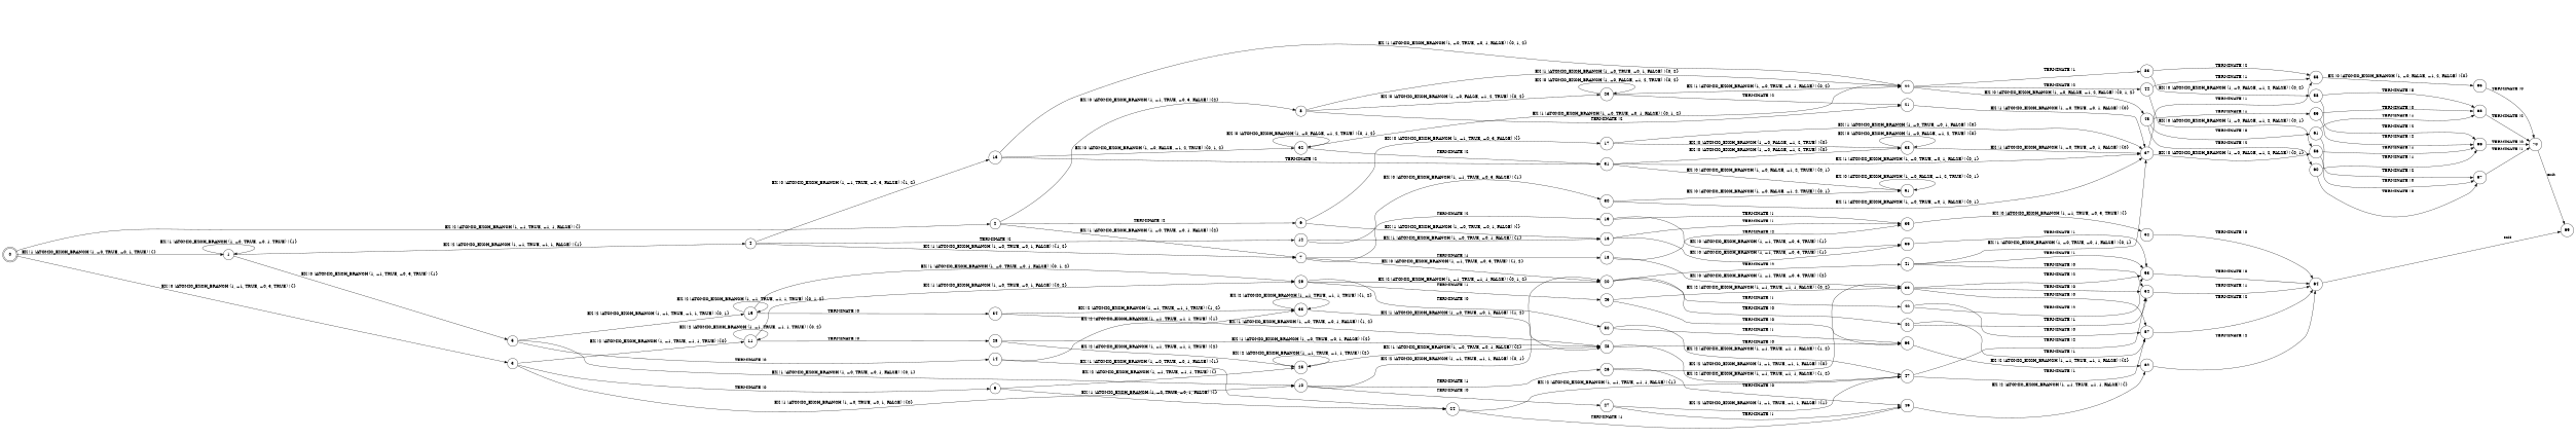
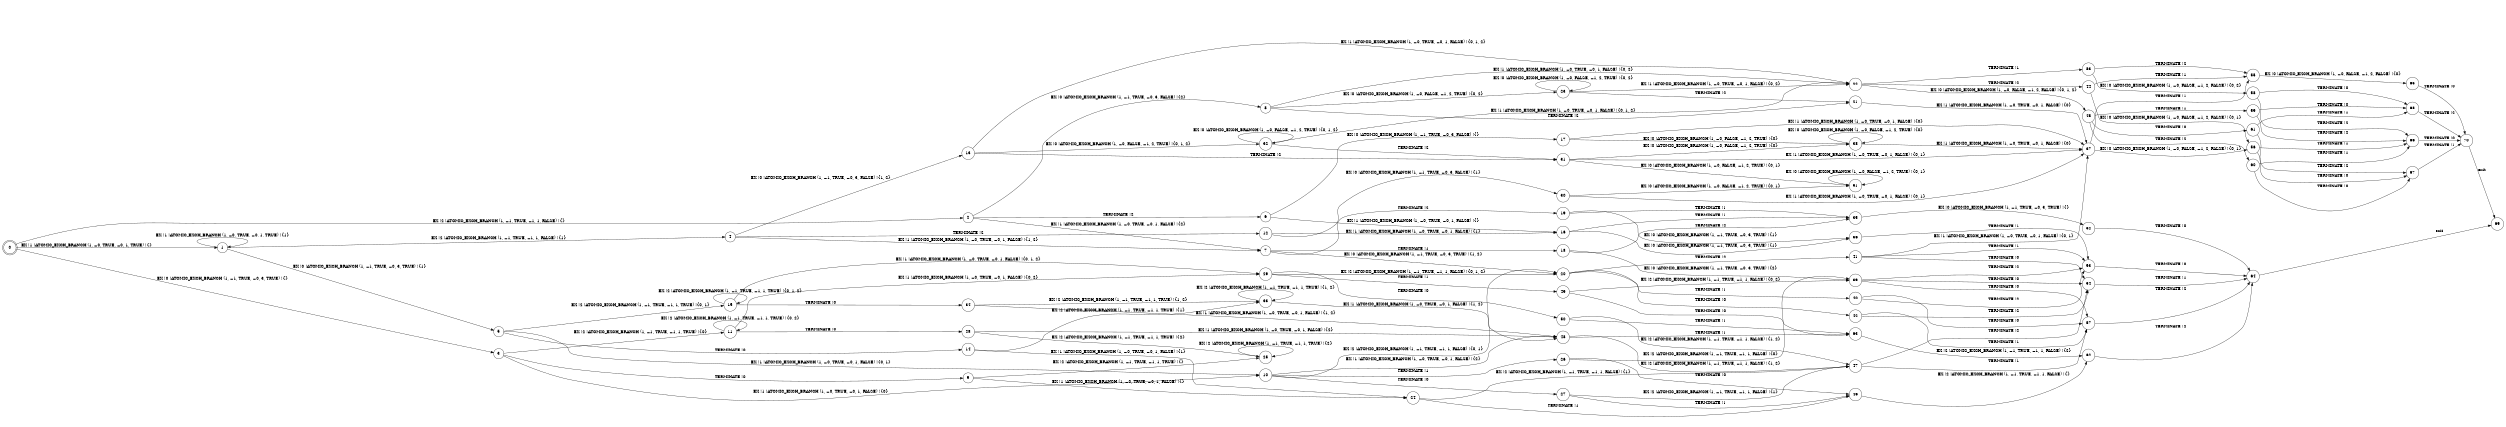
  digraph {
    rankdir=LR
    node [shape=circle]
    0 [peripheries=2]
    1
    2
    3
    4
    5
    6
    7
    8
    9
    10
    11
    12
    13
    14
    15
    16
    17
    18
    19
    20
    21
    22
    23
    24
    25
    26
    27
    28
    29
    30
    31
    32
    33
    34
    35
    36
    37
    38
    39
    40
    41
    42
    n44 [label=83]
    44
    45
    46
    47
    48
    49
    50
    51
    52
    53
    55
    56
    54
    57
    58
    59
    60
    61
    62
    63
    64
    65
    66
    67
    68
    69
    70
    0 -> 1 [label="EX !1 !ATOMIC_EXCH_BRANCH (1, +0, TRUE, +0, 1, TRUE) !{}"]
    0 -> 2 [label="EX !2 !ATOMIC_EXCH_BRANCH (1, +1, TRUE, +1, 1, FALSE) !{}"]
    0 -> 3 [label="EX !0 !ATOMIC_EXCH_BRANCH (1, +1, TRUE, +0, 3, TRUE) !{}"]
    1 -> 1 [label="EX !1 !ATOMIC_EXCH_BRANCH (1, +0, TRUE, +0, 1, TRUE) !{1}"]
    1 -> 4 [label="EX !2 !ATOMIC_EXCH_BRANCH (1, +1, TRUE, +1, 1, FALSE) !{1}"]
    1 -> 5 [label="EX !0 !ATOMIC_EXCH_BRANCH (1, +1, TRUE, +0, 3, TRUE) !{1}"]
    2 -> 6 [label="TERMINATE !2"]
    2 -> 7 [label="EX !1 !ATOMIC_EXCH_BRANCH (1, +0, TRUE, +0, 1, FALSE) !{2}"]
    2 -> 8 [label="EX !0 !ATOMIC_EXCH_BRANCH (1, +1, TRUE, +0, 3, FALSE) !{2}"]
    3 -> 9 [label="TERMINATE !0"]
    3 -> 10 [label="EX !1 !ATOMIC_EXCH_BRANCH (1, +0, TRUE, +0, 1, FALSE) !{0}"]
    3 -> 11 [label="EX !2 !ATOMIC_EXCH_BRANCH (1, +1, TRUE, +1, 1, TRUE) !{0}"]
    4 -> 7 [label="EX !1 !ATOMIC_EXCH_BRANCH (1, +0, TRUE, +0, 1, FALSE) !{1, 2}"]
    4 -> 12 [label="TERMINATE !2"]
    4 -> 13 [label="EX !0 !ATOMIC_EXCH_BRANCH (1, +1, TRUE, +0, 3, FALSE) !{1, 2}"]
    5 -> 10 [label="EX !1 !ATOMIC_EXCH_BRANCH (1, +0, TRUE, +0, 1, FALSE) !{0, 1}"]
    5 -> 14 [label="TERMINATE !0"]
    5 -> 15 [label="EX !2 !ATOMIC_EXCH_BRANCH (1, +1, TRUE, +1, 1, TRUE) !{0, 1}"]
    6 -> 16 [label="EX !1 !ATOMIC_EXCH_BRANCH (1, +0, TRUE, +0, 1, FALSE) !{}"]
    6 -> 17 [label="EX !0 !ATOMIC_EXCH_BRANCH (1, +1, TRUE, +0, 3, FALSE) !{}"]
    7 -> 18 [label="TERMINATE !1"]
    7 -> 19 [label="TERMINATE !2"]
    7 -> 20 [label="EX !0 !ATOMIC_EXCH_BRANCH (1, +1, TRUE, +0, 3, TRUE) !{1, 2}"]
    8 -> 21 [label="TERMINATE !2"]
    8 -> 22 [label="EX !1 !ATOMIC_EXCH_BRANCH (1, +0, TRUE, +0, 1, FALSE) !{0, 2}"]
    8 -> 23 [label="EX !0 !ATOMIC_EXCH_BRANCH (1, +0, FALSE, +1, 2, TRUE) !{0, 2}"]
    9 -> 24 [label="EX !1 !ATOMIC_EXCH_BRANCH (1, +0, TRUE, +0, 1, FALSE) !{}"]
    9 -> 25 [label="EX !2 !ATOMIC_EXCH_BRANCH (1, +1, TRUE, +1, 1, TRUE) !{}"]
    10 -> 20 [label="EX !2 !ATOMIC_EXCH_BRANCH (1, +1, TRUE, +1, 1, FALSE) !{0, 1}"]
    10 -> 26 [label="TERMINATE !1"]
    10 -> 27 [label="TERMINATE !0"]
    11 -> 11 [label="EX !2 !ATOMIC_EXCH_BRANCH (1, +1, TRUE, +1, 1, TRUE) !{0, 2}"]
    11 -> 28 [label="TERMINATE !0"]
    11 -> 29 [label="EX !1 !ATOMIC_EXCH_BRANCH (1, +0, TRUE, +0, 1, FALSE) !{0, 2}"]
    12 -> 16 [label="EX !1 !ATOMIC_EXCH_BRANCH (1, +0, TRUE, +0, 1, FALSE) !{1}"]
    12 -> 30 [label="EX !0 !ATOMIC_EXCH_BRANCH (1, +1, TRUE, +0, 3, FALSE) !{1}"]
    13 -> 22 [label="EX !1 !ATOMIC_EXCH_BRANCH (1, +0, TRUE, +0, 1, FALSE) !{0, 1, 2}"]
    13 -> 31 [label="TERMINATE !2"]
    13 -> 32 [label="EX !0 !ATOMIC_EXCH_BRANCH (1, +0, FALSE, +1, 2, TRUE) !{0, 1, 2}"]
    14 -> 24 [label="EX !1 !ATOMIC_EXCH_BRANCH (1, +0, TRUE, +0, 1, FALSE) !{1}"]
    14 -> 33 [label="EX !2 !ATOMIC_EXCH_BRANCH (1, +1, TRUE, +1, 1, TRUE) !{1}"]
    15 -> 15 [label="EX !2 !ATOMIC_EXCH_BRANCH (1, +1, TRUE, +1, 1, TRUE) !{0, 1, 2}"]
    15 -> 29 [label="EX !1 !ATOMIC_EXCH_BRANCH (1, +0, TRUE, +0, 1, FALSE) !{0, 1, 2}"]
    15 -> 34 [label="TERMINATE !0"]
    16 -> 35 [label="TERMINATE !1"]
    16 -> 36 [label="EX !0 !ATOMIC_EXCH_BRANCH (1, +1, TRUE, +0, 3, TRUE) !{1}"]
    17 -> 37 [label="EX !1 !ATOMIC_EXCH_BRANCH (1, +0, TRUE, +0, 1, FALSE) !{0}"]
    17 -> 38 [label="EX !0 !ATOMIC_EXCH_BRANCH (1, +0, FALSE, +1, 2, TRUE) !{0}"]
    18 -> 35 [label="TERMINATE !2"]
    18 -> 39 [label="EX !0 !ATOMIC_EXCH_BRANCH (1, +1, TRUE, +0, 3, TRUE) !{2}"]
    19 -> 35 [label="TERMINATE !1"]
    19 -> 36 [label="EX !0 !ATOMIC_EXCH_BRANCH (1, +1, TRUE, +0, 3, TRUE) !{1}"]
    20 -> 40 [label="TERMINATE !1"]
    20 -> 41 [label="TERMINATE !2"]
    20 -> 42 [label="TERMINATE !0"]
    21 -> 37 [label="EX !1 !ATOMIC_EXCH_BRANCH (1, +0, TRUE, +0, 1, FALSE) !{0}"]
    22 -> n44 [label="TERMINATE !1"]
    22 -> 44 [label="TERMINATE !2"]
    22 -> 45 [label="EX !0 !ATOMIC_EXCH_BRANCH (1, +0, FALSE, +1, 2, FALSE) !{0, 1, 2}"]
    23 -> 21 [label="TERMINATE !2"]
    23 -> 22 [label="EX !1 !ATOMIC_EXCH_BRANCH (1, +0, TRUE, +0, 1, FALSE) !{0, 2}"]
    23 -> 23 [label="EX !0 !ATOMIC_EXCH_BRANCH (1, +0, FALSE, +1, 2, TRUE) !{0, 2}"]
    24 -> 46 [label="TERMINATE !1"]
    24 -> 47 [label="EX !2 !ATOMIC_EXCH_BRANCH (1, +1, TRUE, +1, 1, FALSE) !{1}"]
    25 -> 25 [label="EX !2 !ATOMIC_EXCH_BRANCH (1, +1, TRUE, +1, 1, TRUE) !{2}"]
-   25 -> 48 [label="EX !1 !ATOMIC_EXCH_BRANCH (1, +0, TRUE, +0, 1, FALSE) !{2}"]
+   10 -> 48 [label="EX !1 !ATOMIC_EXCH_BRANCH (1, +0, TRUE, +0, 1, FALSE) !{2}"]
    26 -> 39 [label="EX !2 !ATOMIC_EXCH_BRANCH (1, +1, TRUE, +1, 1, FALSE) !{0}"]
    26 -> 46 [label="TERMINATE !0"]
    27 -> 46 [label="TERMINATE !1"]
    27 -> 47 [label="EX !2 !ATOMIC_EXCH_BRANCH (1, +1, TRUE, +1, 1, FALSE) !{1}"]
    28 -> 25 [label="EX !2 !ATOMIC_EXCH_BRANCH (1, +1, TRUE, +1, 1, TRUE) !{2}"]
    28 -> 48 [label="EX !1 !ATOMIC_EXCH_BRANCH (1, +0, TRUE, +0, 1, FALSE) !{2}"]
    29 -> 20 [label="EX !2 !ATOMIC_EXCH_BRANCH (1, +1, TRUE, +1, 1, FALSE) !{0, 1, 2}"]
    29 -> 49 [label="TERMINATE !1"]
    29 -> 50 [label="TERMINATE !0"]
    30 -> 37 [label="EX !1 !ATOMIC_EXCH_BRANCH (1, +0, TRUE, +0, 1, FALSE) !{0, 1}"]
    30 -> 51 [label="EX !0 !ATOMIC_EXCH_BRANCH (1, +0, FALSE, +1, 2, TRUE) !{0, 1}"]
    31 -> 37 [label="EX !1 !ATOMIC_EXCH_BRANCH (1, +0, TRUE, +0, 1, FALSE) !{0, 1}"]
    31 -> 38 [label="EX !0 !ATOMIC_EXCH_BRANCH (1, +0, FALSE, +1, 2, TRUE) !{0}"]
    31 -> 51 [label="EX !0 !ATOMIC_EXCH_BRANCH (1, +0, FALSE, +1, 2, TRUE) !{0, 1}"]
    32 -> 22 [label="EX !1 !ATOMIC_EXCH_BRANCH (1, +0, TRUE, +0, 1, FALSE) !{0, 1, 2}"]
    32 -> 31 [label="TERMINATE !2"]
    32 -> 32 [label="EX !0 !ATOMIC_EXCH_BRANCH (1, +0, FALSE, +1, 2, TRUE) !{0, 1, 2}"]
    33 -> 33 [label="EX !2 !ATOMIC_EXCH_BRANCH (1, +1, TRUE, +1, 1, TRUE) !{1, 2}"]
    33 -> 48 [label="EX !1 !ATOMIC_EXCH_BRANCH (1, +0, TRUE, +0, 1, FALSE) !{1, 2}"]
    34 -> 33 [label="EX !2 !ATOMIC_EXCH_BRANCH (1, +1, TRUE, +1, 1, TRUE) !{1, 2}"]
    34 -> 48 [label="EX !1 !ATOMIC_EXCH_BRANCH (1, +0, TRUE, +0, 1, FALSE) !{1, 2}"]
    35 -> 52 [label="EX !0 !ATOMIC_EXCH_BRANCH (1, +1, TRUE, +0, 3, TRUE) !{}"]
    36 -> 53 [label="TERMINATE !1"]
    37 -> 55 [label="TERMINATE !1"]
    37 -> 56 [label="EX !0 !ATOMIC_EXCH_BRANCH (1, +0, FALSE, +1, 2, FALSE) !{0, 1}"]
    38 -> 37 [label="EX !1 !ATOMIC_EXCH_BRANCH (1, +0, TRUE, +0, 1, FALSE) !{0}"]
    38 -> 38 [label="EX !0 !ATOMIC_EXCH_BRANCH (1, +0, FALSE, +1, 2, TRUE) !{0}"]
    39 -> 53 [label="TERMINATE !2"]
    39 -> 54 [label="TERMINATE !0"]
    39 -> 57 [label="TERMINATE !0"]
    40 -> 53 [label="TERMINATE !2"]
    40 -> 57 [label="TERMINATE !0"]
    41 -> 37 [label="EX !1 !ATOMIC_EXCH_BRANCH (1, +0, TRUE, +0, 1, FALSE) !{0, 1}"]
    41 -> 53 [label="TERMINATE !1"]
    41 -> 54 [label="TERMINATE !0"]
-   42 -> 54 [label="TERMINATE !1"]
+   42 -> 54 [label="TERMINATE !2"]
    42 -> 57 [label="TERMINATE !1"]
    n44 -> 55 [label="TERMINATE !2"]
    n44 -> 58 [label="EX !0 !ATOMIC_EXCH_BRANCH (1, +0, FALSE, +1, 2, FALSE) !{0, 2}"]
    44 -> 55 [label="TERMINATE !1"]
    44 -> 56 [label="EX !0 !ATOMIC_EXCH_BRANCH (1, +0, FALSE, +1, 2, FALSE) !{0, 1}"]
    45 -> 59 [label="TERMINATE !1"]
    45 -> 60 [label="TERMINATE !2"]
    45 -> 61 [label="TERMINATE !0"]
    46 -> 62 [label="EX !2 !ATOMIC_EXCH_BRANCH (1, +1, TRUE, +1, 1, FALSE) !{}"]
    47 -> 54 [label="TERMINATE !2"]
    47 -> 57 [label="TERMINATE !1"]
    48 -> 47 [label="EX !2 !ATOMIC_EXCH_BRANCH (1, +1, TRUE, +1, 1, FALSE) !{1, 2}"]
-   48 -> 63 [label="TERMINATE !0"]
+   48 -> 63 [label="TERMINATE !1"]
    49 -> 39 [label="EX !2 !ATOMIC_EXCH_BRANCH (1, +1, TRUE, +1, 1, FALSE) !{0, 2}"]
    49 -> 63 [label="TERMINATE !0"]
    50 -> 47 [label="EX !2 !ATOMIC_EXCH_BRANCH (1, +1, TRUE, +1, 1, FALSE) !{1, 2}"]
    50 -> 63 [label="TERMINATE !1"]
    51 -> 51 [label="EX !0 !ATOMIC_EXCH_BRANCH (1, +0, FALSE, +1, 2, TRUE) !{0, 1}"]
    52 -> 64 [label="TERMINATE !0"]
    53 -> 64 [label="TERMINATE !0"]
    55 -> 65 [label="EX !0 !ATOMIC_EXCH_BRANCH (1, +0, FALSE, +1, 2, FALSE) !{0}"]
    56 -> 66 [label="TERMINATE !1"]
    56 -> 67 [label="TERMINATE !0"]
    54 -> 64 [label="TERMINATE !1"]
    57 -> 64 [label="TERMINATE !2"]
    58 -> 66 [label="TERMINATE !2"]
    58 -> 68 [label="TERMINATE !0"]
    59 -> 66 [label="TERMINATE !2"]
    59 -> 68 [label="TERMINATE !0"]
    60 -> 66 [label="TERMINATE !1"]
    60 -> 67 [label="TERMINATE !0"]
    61 -> 67 [label="TERMINATE !2"]
    61 -> 68 [label="TERMINATE !1"]
    62 -> 64 [label="TERMINATE !2"]
    63 -> 62 [label="EX !2 !ATOMIC_EXCH_BRANCH (1, +1, TRUE, +1, 1, FALSE) !{2}"]
    64 -> 69 [label=exit]
    65 -> 70 [label="TERMINATE !0"]
    66 -> 70 [label="TERMINATE !0"]
    67 -> 70 [label="TERMINATE !1"]
    68 -> 70 [label="TERMINATE !2"]
    70 -> 69 [label=exit]
  }
